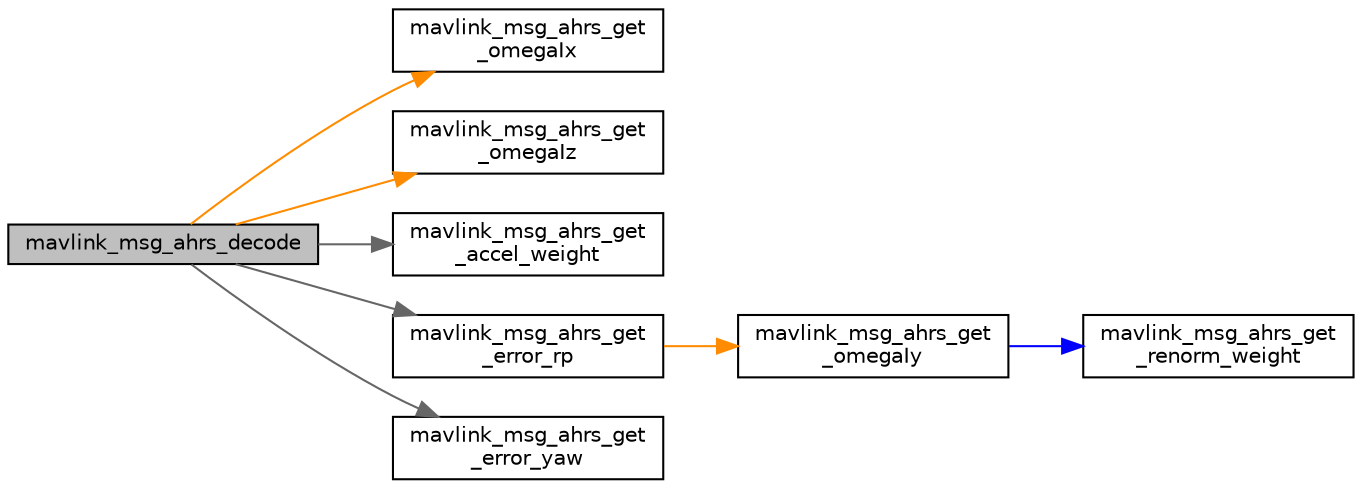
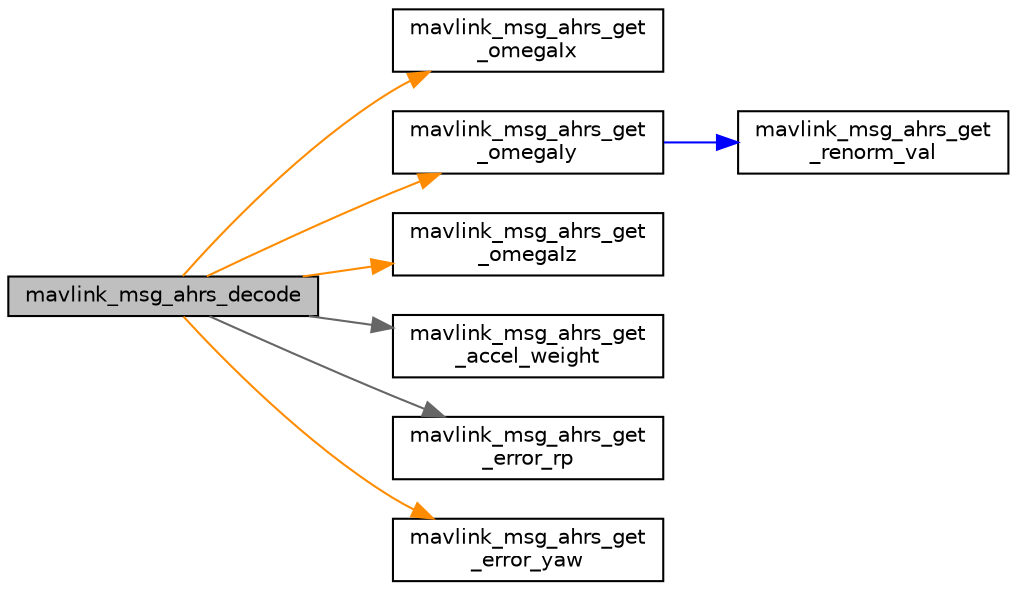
  digraph {
    rankdir=LR
    node [color=black fillcolor=white fontname=Helvetica fontsize=10 shape=record style=filled]
    edge [color=darkorange fontname=Helvetica fontsize=10 labelfontname=Helvetica labelfontsize=10 style=solid]
    n1 [fillcolor=grey75 fontcolor=black height=0.2 label=mavlink_msg_ahrs_decode width=0.4]
    n2 [height=0.2 label="mavlink_msg_ahrs_get\l_omegaIx" width=0.4]
    n3 [height=0.2 label="mavlink_msg_ahrs_get\l_omegaIy" width=0.4]
    n4 [height=0.2 label="mavlink_msg_ahrs_get\l_omegaIz" width=0.4]
    n5 [height=0.2 label="mavlink_msg_ahrs_get\l_accel_weight" width=0.4]
    n6 [height=0.2 label="mavlink_msg_ahrs_get\l_error_rp" width=0.4]
    n7 [height=0.2 label="mavlink_msg_ahrs_get\l_error_yaw" width=0.4]
-   n8 [height=0.2 label="mavlink_msg_ahrs_get\l_renorm_weight" width=0.4]
+   n8 [height=0.2 label="mavlink_msg_ahrs_get\l_renorm_val" width=0.4]
    n1 -> n2
-   n6 -> n3
+   n1 -> n3
    n1 -> n4
    n1 -> n5 [color=gray40]
    n1 -> n6 [color=gray40]
-   n1 -> n7 [color=gray40]
+   n1 -> n7
    n3 -> n8 [color=blue]
  }
